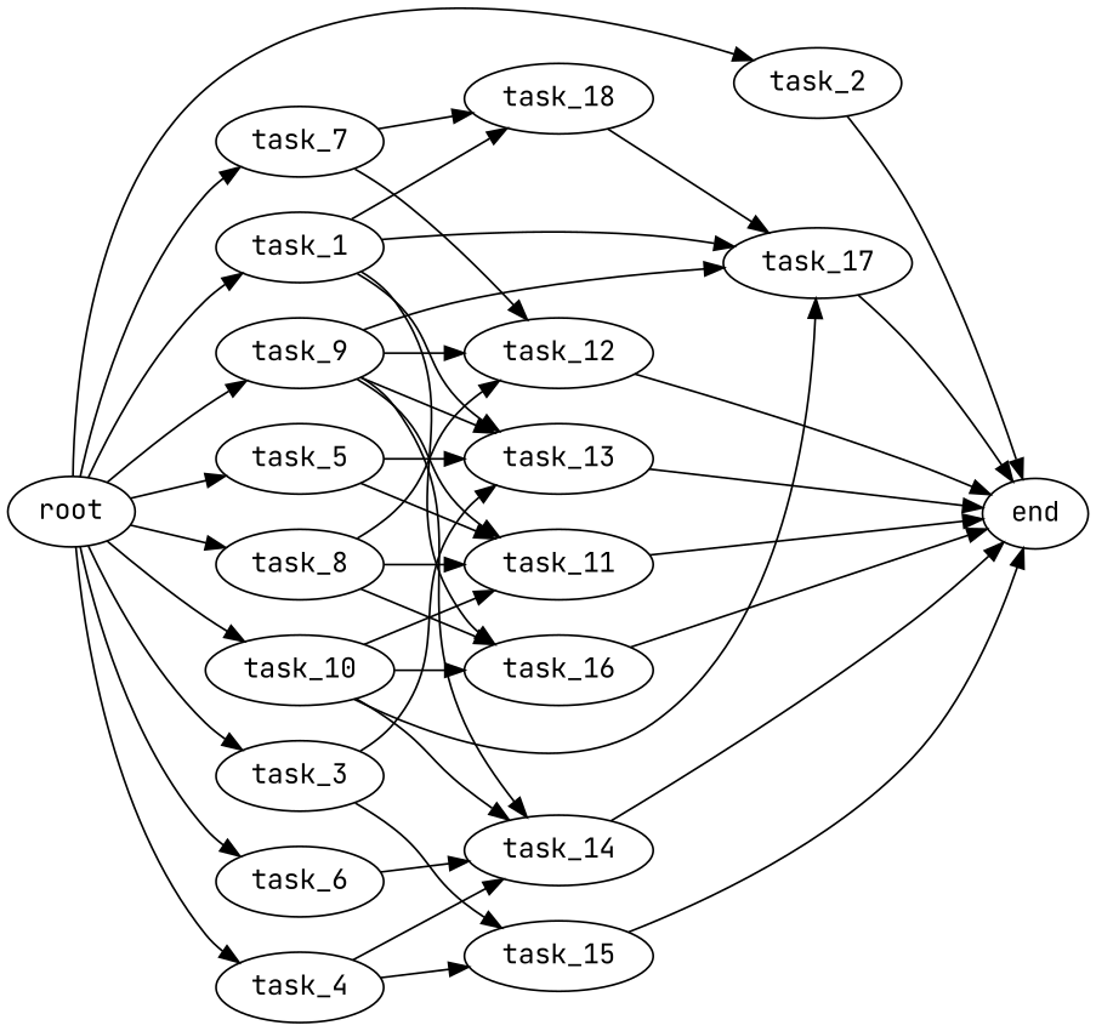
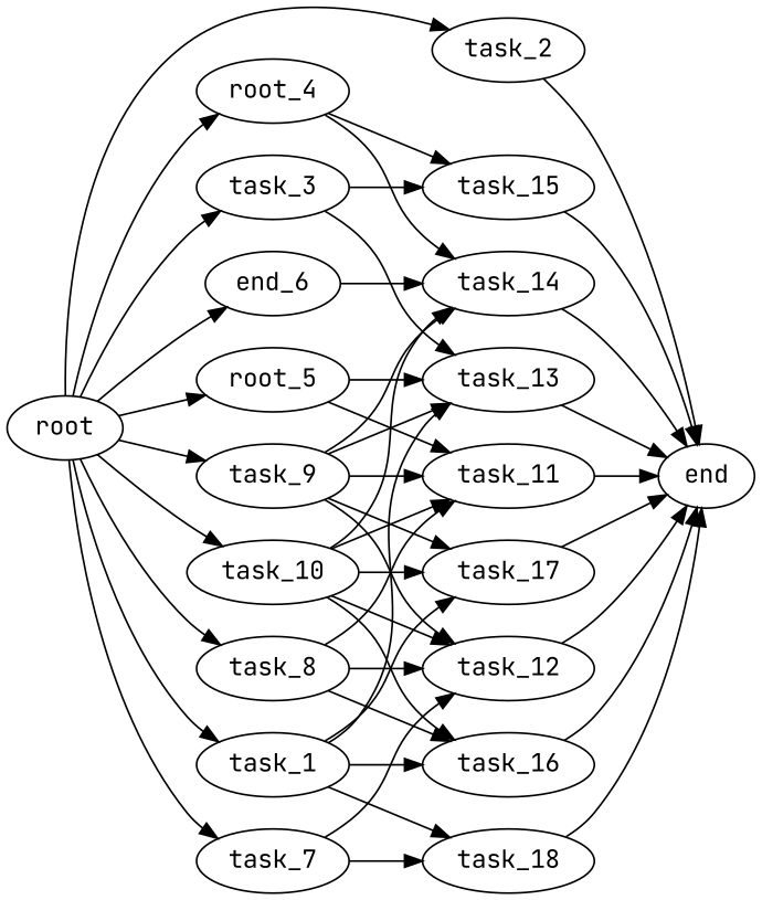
  digraph {
    fontname="JetBrains Mono"
    rankdir=LR
    node [fontname="JetBrains Mono"]
    edge [fontname="JetBrains Mono"]
    root
    task_1
    task_2
    task_3
-   task_4
-   task_5
-   task_6
+   task_4 [label=root_4]
+   task_5 [label=root_5]
+   task_6 [label=end_6]
    task_7
    task_8
    task_9
    task_10
    task_13
    task_16
    task_17
    task_18
    end
    task_15
    task_14
    task_11
    task_12
    root -> task_1
    root -> task_2
    root -> task_3
    root -> task_4
    root -> task_5
    root -> task_6
    root -> task_7
    root -> task_8
    root -> task_9
    root -> task_10
    task_1 -> task_13
    task_1 -> task_16
    task_1 -> task_17
    task_1 -> task_18
    task_2 -> end
    task_3 -> task_13
    task_3 -> task_15
    task_4 -> task_15
    task_4 -> task_14
    task_5 -> task_13
    task_5 -> task_11
    task_6 -> task_14
    task_7 -> task_18
    task_7 -> task_12
    task_8 -> task_16
    task_8 -> task_11
    task_8 -> task_12
    task_9 -> task_13
    task_9 -> task_17
    task_9 -> task_14
    task_9 -> task_11
    task_9 -> task_12
    task_10 -> task_16
    task_10 -> task_17
    task_10 -> task_14
    task_10 -> task_11
+   task_10 -> task_12
    task_13 -> end
    task_16 -> end
    task_17 -> end
-   task_18 -> task_17
+   task_18 -> end
    task_15 -> end
    task_14 -> end
    task_11 -> end
    task_12 -> end
  }
